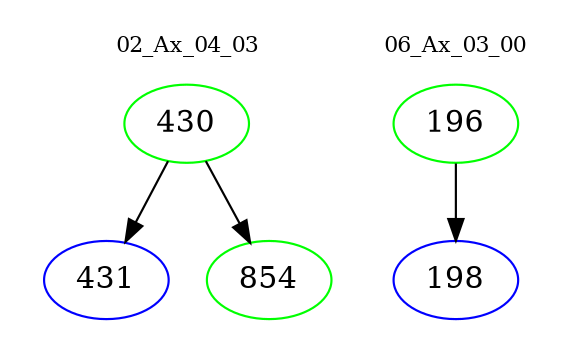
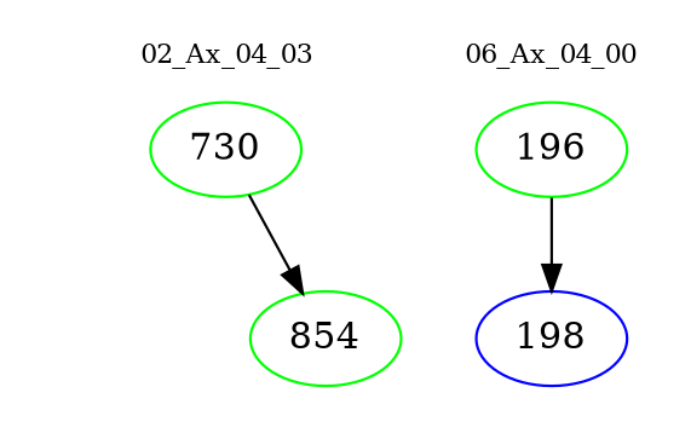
  digraph {
    node [color=green]
    edge [color=black]
-   n1 [label=430]
-   n2 [color=blue label=431]
+   n1 [label=730]
    n3 [label=854]
    n4 [label=196]
    n5 [color=blue label=198]
    subgraph cluster_1 {
      color=white
      fontsize=10
      label="02_Ax_04_03"
      n1
-     n2
      n3
    }
    subgraph cluster_2 {
      color=white
      fontsize=10
-     label="06_Ax_03_00"
+     label="06_Ax_04_00"
      n4
      n5
    }
-   n1 -> n2
    n1 -> n3
    n4 -> n5
  }
